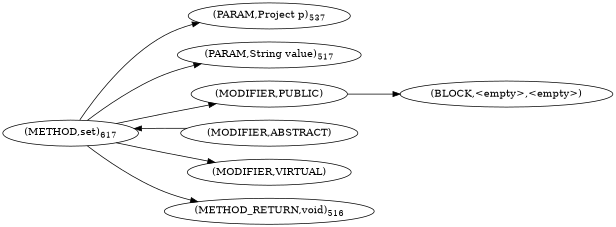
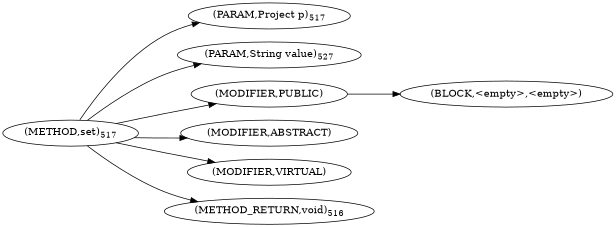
  digraph {
    rankdir=LR
-   n1 [label=<(METHOD,set)<SUB>617</SUB>>]
-   n2 [label=<(PARAM,Project p)<SUB>537</SUB>>]
-   n3 [label=<(PARAM,String value)<SUB>517</SUB>>]
+   n1 [label=<(METHOD,set)<SUB>517</SUB>>]
+   n2 [label=<(PARAM,Project p)<SUB>517</SUB>>]
+   n3 [label=<(PARAM,String value)<SUB>527</SUB>>]
    n4 [label=<(MODIFIER,PUBLIC)>]
    n5 [label=<(MODIFIER,ABSTRACT)>]
    n6 [label=<(MODIFIER,VIRTUAL)>]
    n7 [label=<(METHOD_RETURN,void)<SUB>516</SUB>>]
    n8 [label=<(BLOCK,&lt;empty&gt;,&lt;empty&gt;)>]
    n1 -> n2
    n1 -> n3
    n1 -> n4
-   n5 -> n1
+   n1 -> n5
    n1 -> n6
    n1 -> n7
    n4 -> n8
  }
